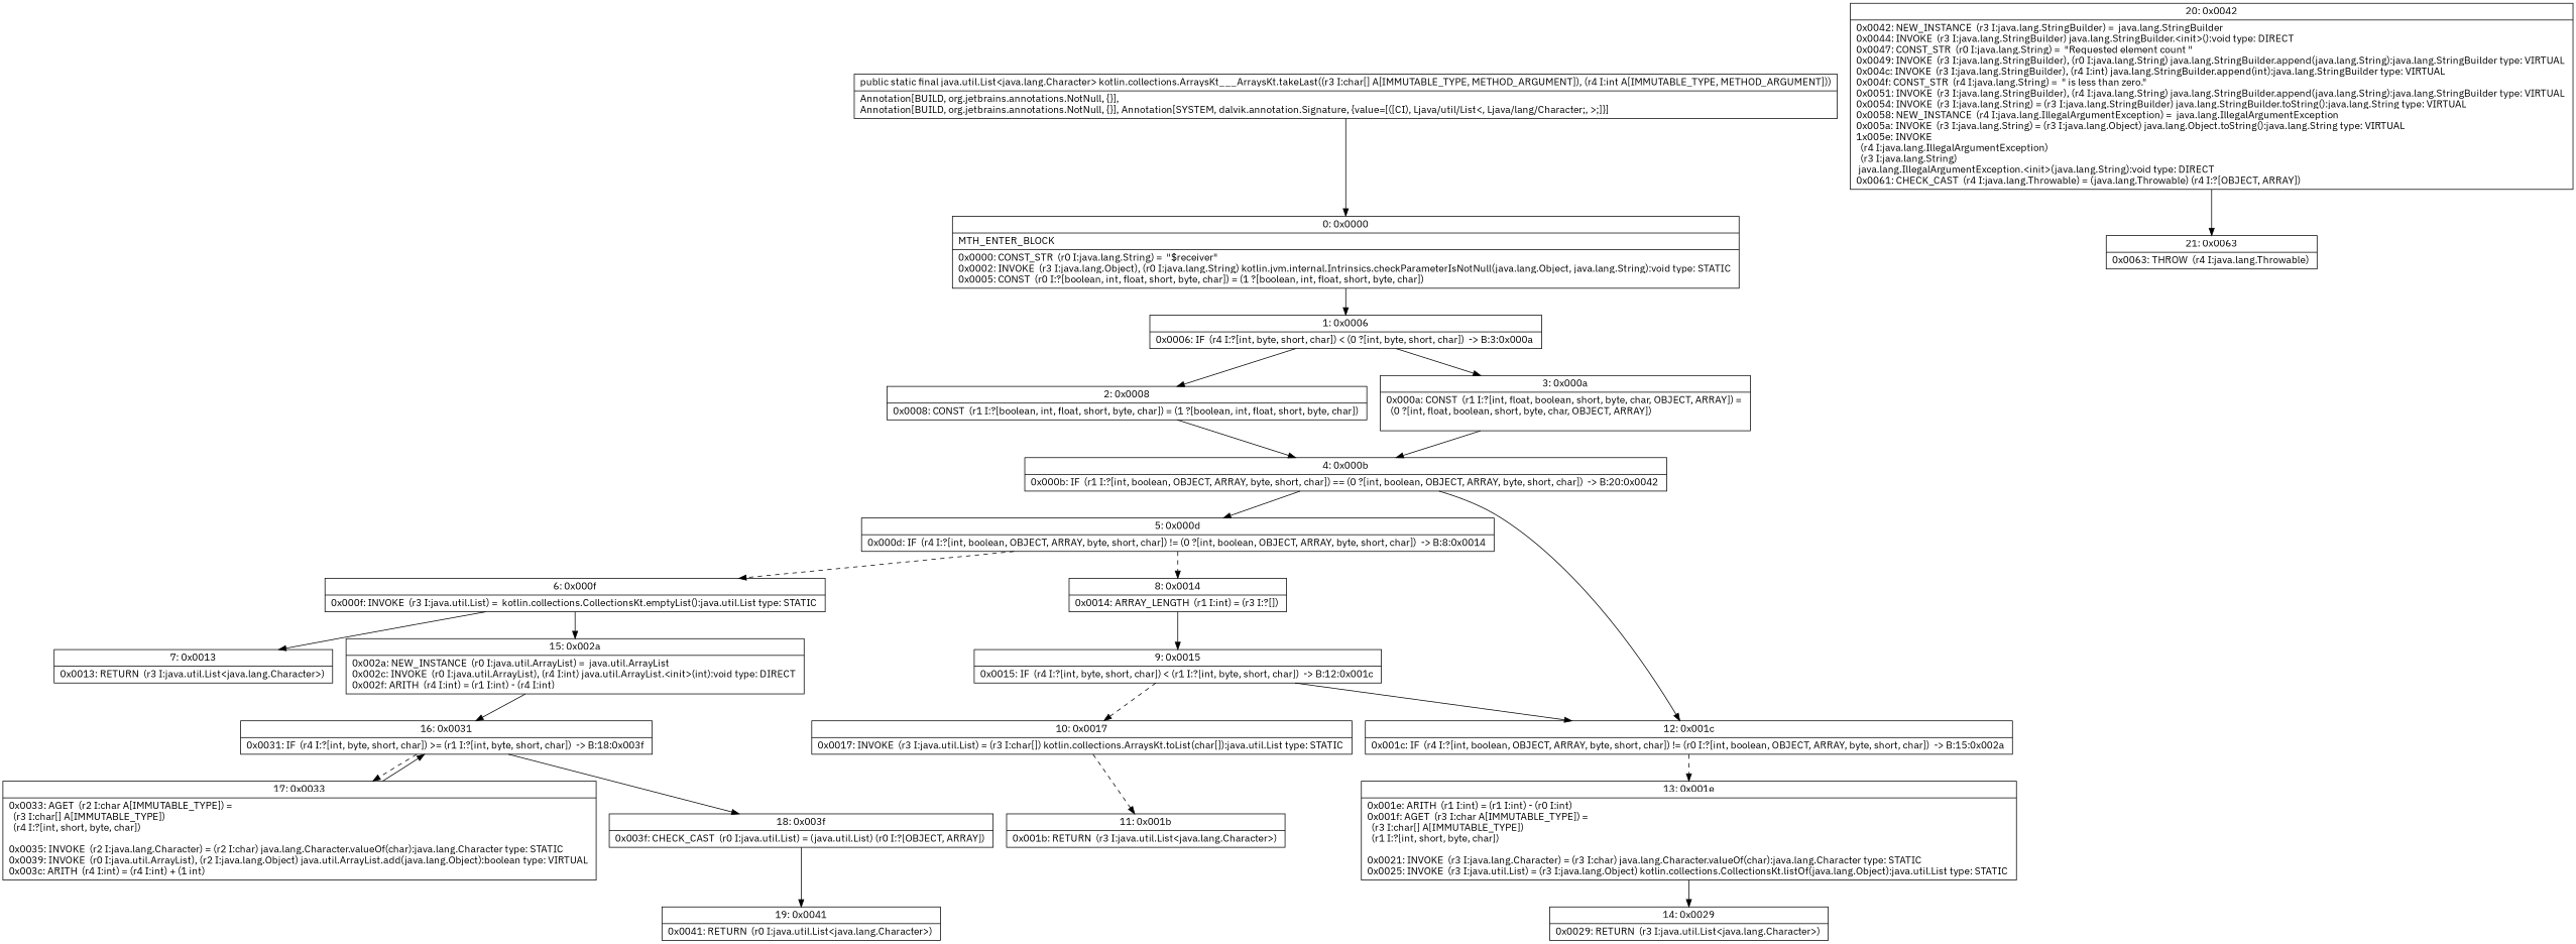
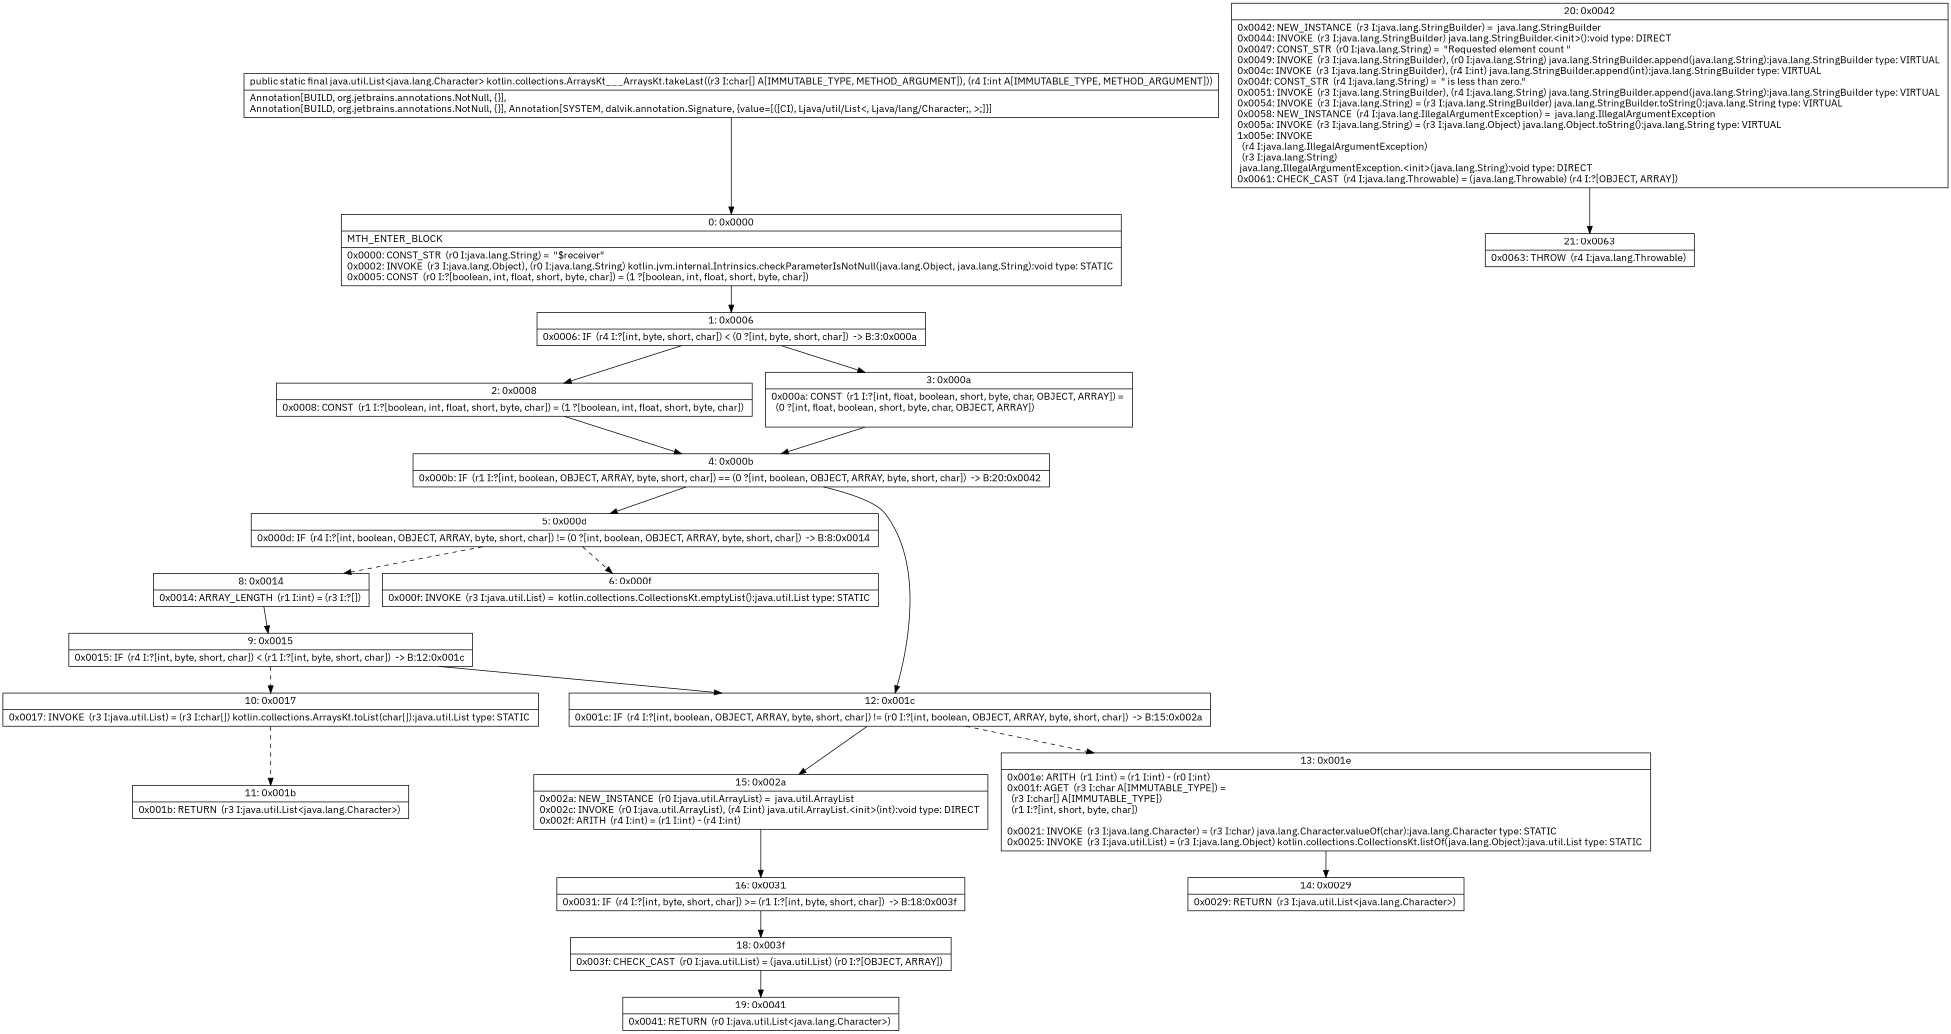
  digraph {
    fontname="IBM Plex Sans"
    node [fontname="IBM Plex Sans" shape=record]
    edge [fontname="IBM Plex Sans"]
    n1 [label="{0\:\ 0x0000|MTH_ENTER_BLOCK\l|0x0000: CONST_STR  (r0 I:java.lang.String) =  \"$receiver\" \l0x0002: INVOKE  (r3 I:java.lang.Object), (r0 I:java.lang.String) kotlin.jvm.internal.Intrinsics.checkParameterIsNotNull(java.lang.Object, java.lang.String):void type: STATIC \l0x0005: CONST  (r0 I:?[boolean, int, float, short, byte, char]) = (1 ?[boolean, int, float, short, byte, char]) \l}"]
    n2 [label="{1\:\ 0x0006|0x0006: IF  (r4 I:?[int, byte, short, char]) \< (0 ?[int, byte, short, char])  \-\> B:3:0x000a \l}"]
    n3 [label="{2\:\ 0x0008|0x0008: CONST  (r1 I:?[boolean, int, float, short, byte, char]) = (1 ?[boolean, int, float, short, byte, char]) \l}"]
    n4 [label="{3\:\ 0x000a|0x000a: CONST  (r1 I:?[int, float, boolean, short, byte, char, OBJECT, ARRAY]) = \l  (0 ?[int, float, boolean, short, byte, char, OBJECT, ARRAY])\l \l}"]
    n5 [label="{4\:\ 0x000b|0x000b: IF  (r1 I:?[int, boolean, OBJECT, ARRAY, byte, short, char]) == (0 ?[int, boolean, OBJECT, ARRAY, byte, short, char])  \-\> B:20:0x0042 \l}"]
    n6 [label="{5\:\ 0x000d|0x000d: IF  (r4 I:?[int, boolean, OBJECT, ARRAY, byte, short, char]) != (0 ?[int, boolean, OBJECT, ARRAY, byte, short, char])  \-\> B:8:0x0014 \l}"]
    n7 [label="{12\:\ 0x001c|0x001c: IF  (r4 I:?[int, boolean, OBJECT, ARRAY, byte, short, char]) != (r0 I:?[int, boolean, OBJECT, ARRAY, byte, short, char])  \-\> B:15:0x002a \l}"]
    n8 [label="{6\:\ 0x000f|0x000f: INVOKE  (r3 I:java.util.List) =  kotlin.collections.CollectionsKt.emptyList():java.util.List type: STATIC \l}"]
    n9 [label="{8\:\ 0x0014|0x0014: ARRAY_LENGTH  (r1 I:int) = (r3 I:?[]) \l}"]
    n10 [label="{20\:\ 0x0042|0x0042: NEW_INSTANCE  (r3 I:java.lang.StringBuilder) =  java.lang.StringBuilder \l0x0044: INVOKE  (r3 I:java.lang.StringBuilder) java.lang.StringBuilder.\<init\>():void type: DIRECT \l0x0047: CONST_STR  (r0 I:java.lang.String) =  \"Requested element count \" \l0x0049: INVOKE  (r3 I:java.lang.StringBuilder), (r0 I:java.lang.String) java.lang.StringBuilder.append(java.lang.String):java.lang.StringBuilder type: VIRTUAL \l0x004c: INVOKE  (r3 I:java.lang.StringBuilder), (r4 I:int) java.lang.StringBuilder.append(int):java.lang.StringBuilder type: VIRTUAL \l0x004f: CONST_STR  (r4 I:java.lang.String) =  \" is less than zero.\" \l0x0051: INVOKE  (r3 I:java.lang.StringBuilder), (r4 I:java.lang.String) java.lang.StringBuilder.append(java.lang.String):java.lang.StringBuilder type: VIRTUAL \l0x0054: INVOKE  (r3 I:java.lang.String) = (r3 I:java.lang.StringBuilder) java.lang.StringBuilder.toString():java.lang.String type: VIRTUAL \l0x0058: NEW_INSTANCE  (r4 I:java.lang.IllegalArgumentException) =  java.lang.IllegalArgumentException \l0x005a: INVOKE  (r3 I:java.lang.String) = (r3 I:java.lang.Object) java.lang.Object.toString():java.lang.String type: VIRTUAL \l1x005e: INVOKE  \l  (r4 I:java.lang.IllegalArgumentException)\l  (r3 I:java.lang.String)\l java.lang.IllegalArgumentException.\<init\>(java.lang.String):void type: DIRECT \l0x0061: CHECK_CAST  (r4 I:java.lang.Throwable) = (java.lang.Throwable) (r4 I:?[OBJECT, ARRAY]) \l}"]
    n11 [label="{21\:\ 0x0063|0x0063: THROW  (r4 I:java.lang.Throwable) \l}"]
-   n12 [label="{7\:\ 0x0013|0x0013: RETURN  (r3 I:java.util.List\<java.lang.Character\>) \l}"]
    n13 [label="{9\:\ 0x0015|0x0015: IF  (r4 I:?[int, byte, short, char]) \< (r1 I:?[int, byte, short, char])  \-\> B:12:0x001c \l}"]
    n14 [label="{10\:\ 0x0017|0x0017: INVOKE  (r3 I:java.util.List) = (r3 I:char[]) kotlin.collections.ArraysKt.toList(char[]):java.util.List type: STATIC \l}"]
    n15 [label="{11\:\ 0x001b|0x001b: RETURN  (r3 I:java.util.List\<java.lang.Character\>) \l}"]
    n16 [label="{13\:\ 0x001e|0x001e: ARITH  (r1 I:int) = (r1 I:int) \- (r0 I:int) \l0x001f: AGET  (r3 I:char A[IMMUTABLE_TYPE]) = \l  (r3 I:char[] A[IMMUTABLE_TYPE])\l  (r1 I:?[int, short, byte, char])\l \l0x0021: INVOKE  (r3 I:java.lang.Character) = (r3 I:char) java.lang.Character.valueOf(char):java.lang.Character type: STATIC \l0x0025: INVOKE  (r3 I:java.util.List) = (r3 I:java.lang.Object) kotlin.collections.CollectionsKt.listOf(java.lang.Object):java.util.List type: STATIC \l}"]
    n17 [label="{15\:\ 0x002a|0x002a: NEW_INSTANCE  (r0 I:java.util.ArrayList) =  java.util.ArrayList \l0x002c: INVOKE  (r0 I:java.util.ArrayList), (r4 I:int) java.util.ArrayList.\<init\>(int):void type: DIRECT \l0x002f: ARITH  (r4 I:int) = (r1 I:int) \- (r4 I:int) \l}"]
    n18 [label="{14\:\ 0x0029|0x0029: RETURN  (r3 I:java.util.List\<java.lang.Character\>) \l}"]
    n19 [label="{16\:\ 0x0031|0x0031: IF  (r4 I:?[int, byte, short, char]) \>= (r1 I:?[int, byte, short, char])  \-\> B:18:0x003f \l}"]
-   n20 [label="{17\:\ 0x0033|0x0033: AGET  (r2 I:char A[IMMUTABLE_TYPE]) = \l  (r3 I:char[] A[IMMUTABLE_TYPE])\l  (r4 I:?[int, short, byte, char])\l \l0x0035: INVOKE  (r2 I:java.lang.Character) = (r2 I:char) java.lang.Character.valueOf(char):java.lang.Character type: STATIC \l0x0039: INVOKE  (r0 I:java.util.ArrayList), (r2 I:java.lang.Object) java.util.ArrayList.add(java.lang.Object):boolean type: VIRTUAL \l0x003c: ARITH  (r4 I:int) = (r4 I:int) + (1 int) \l}"]
    n21 [label="{18\:\ 0x003f|0x003f: CHECK_CAST  (r0 I:java.util.List) = (java.util.List) (r0 I:?[OBJECT, ARRAY]) \l}"]
    n22 [label="{19\:\ 0x0041|0x0041: RETURN  (r0 I:java.util.List\<java.lang.Character\>) \l}"]
    n23 [label="{public static final java.util.List\<java.lang.Character\> kotlin.collections.ArraysKt___ArraysKt.takeLast((r3 I:char[] A[IMMUTABLE_TYPE, METHOD_ARGUMENT]), (r4 I:int A[IMMUTABLE_TYPE, METHOD_ARGUMENT]))  | Annotation[BUILD, org.jetbrains.annotations.NotNull, \{\}], \lAnnotation[BUILD, org.jetbrains.annotations.NotNull, \{\}], Annotation[SYSTEM, dalvik.annotation.Signature, \{value=[([CI), Ljava\/util\/List\<, Ljava\/lang\/Character;, \>;]\}]\l}"]
    n1 -> n2
    n2 -> n3 [style=solid]
    n2 -> n4
    n3 -> n5
    n4 -> n5
    n5 -> n6 [style=solid]
    n5 -> n7
    n6 -> n8 [style=dashed]
    n6 -> n9 [style=dashed]
    n7 -> n16 [style=dashed]
-   n8 -> n17
-   n8 -> n12
+   n7 -> n17
    n9 -> n13
    n10 -> n11
    n13 -> n7
    n13 -> n14 [style=dashed]
    n14 -> n15 [style=dashed]
    n16 -> n18
    n17 -> n19
-   n19 -> n20 [style=dashed]
    n19 -> n21
-   n20 -> n19
    n21 -> n22
    n23 -> n1
  }
